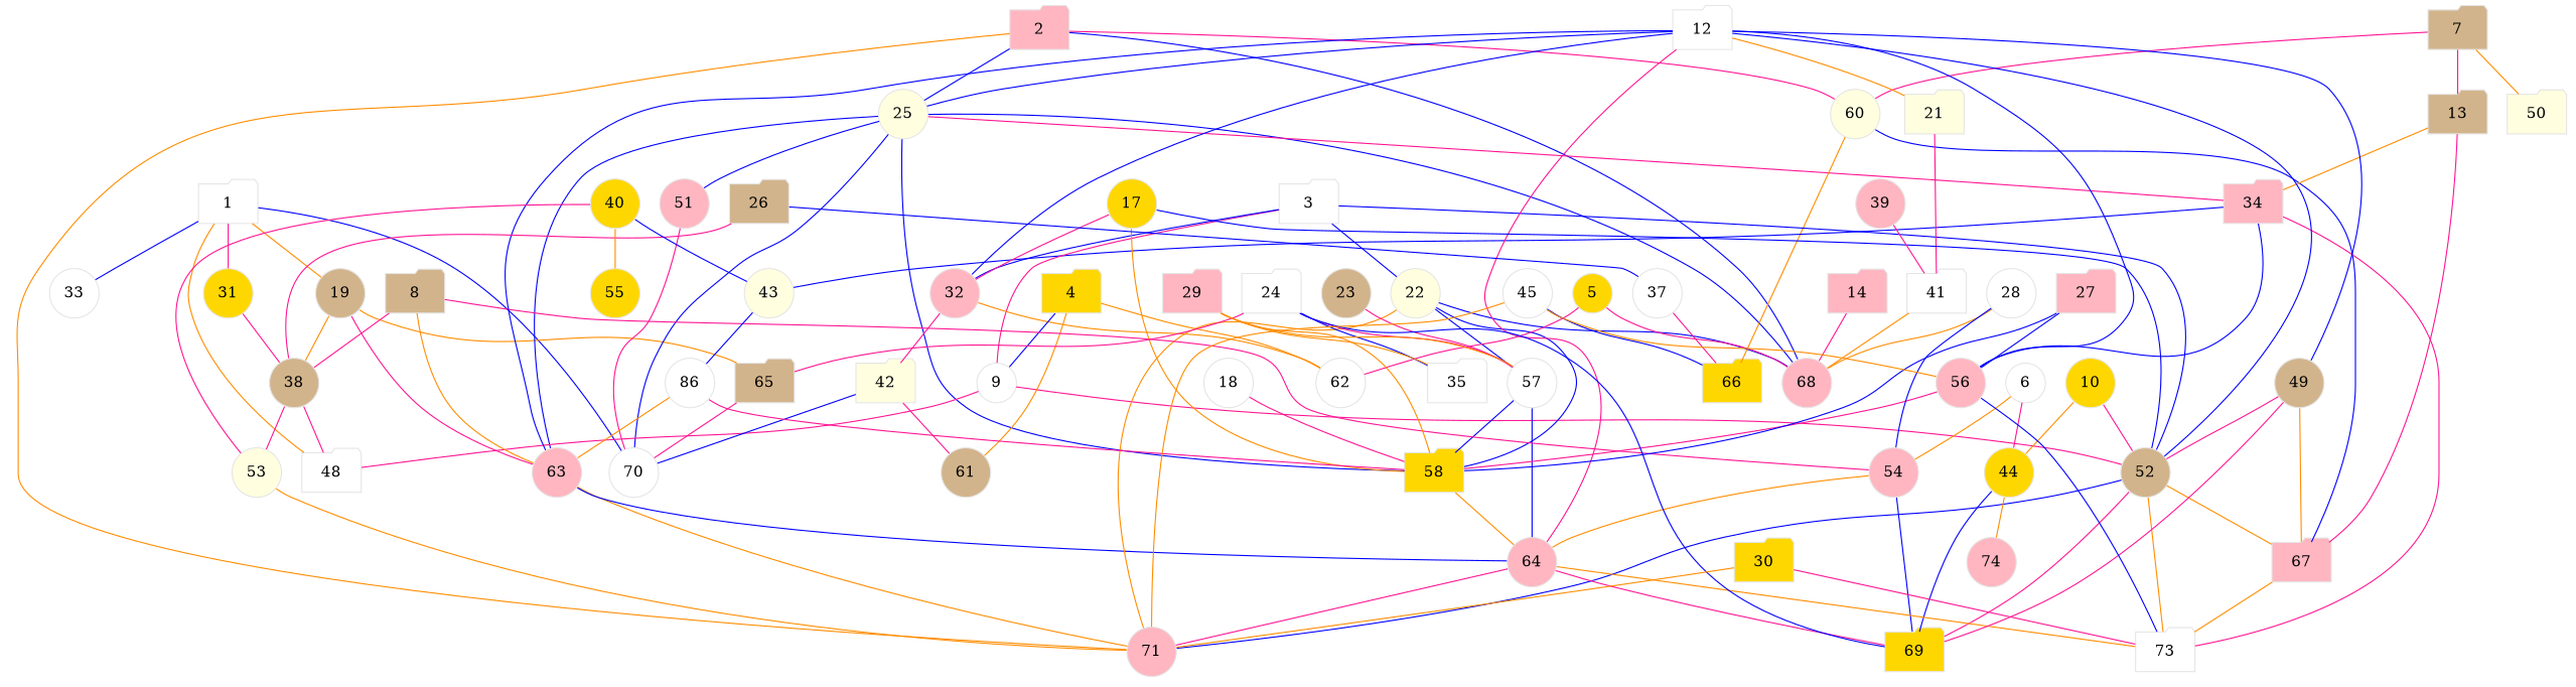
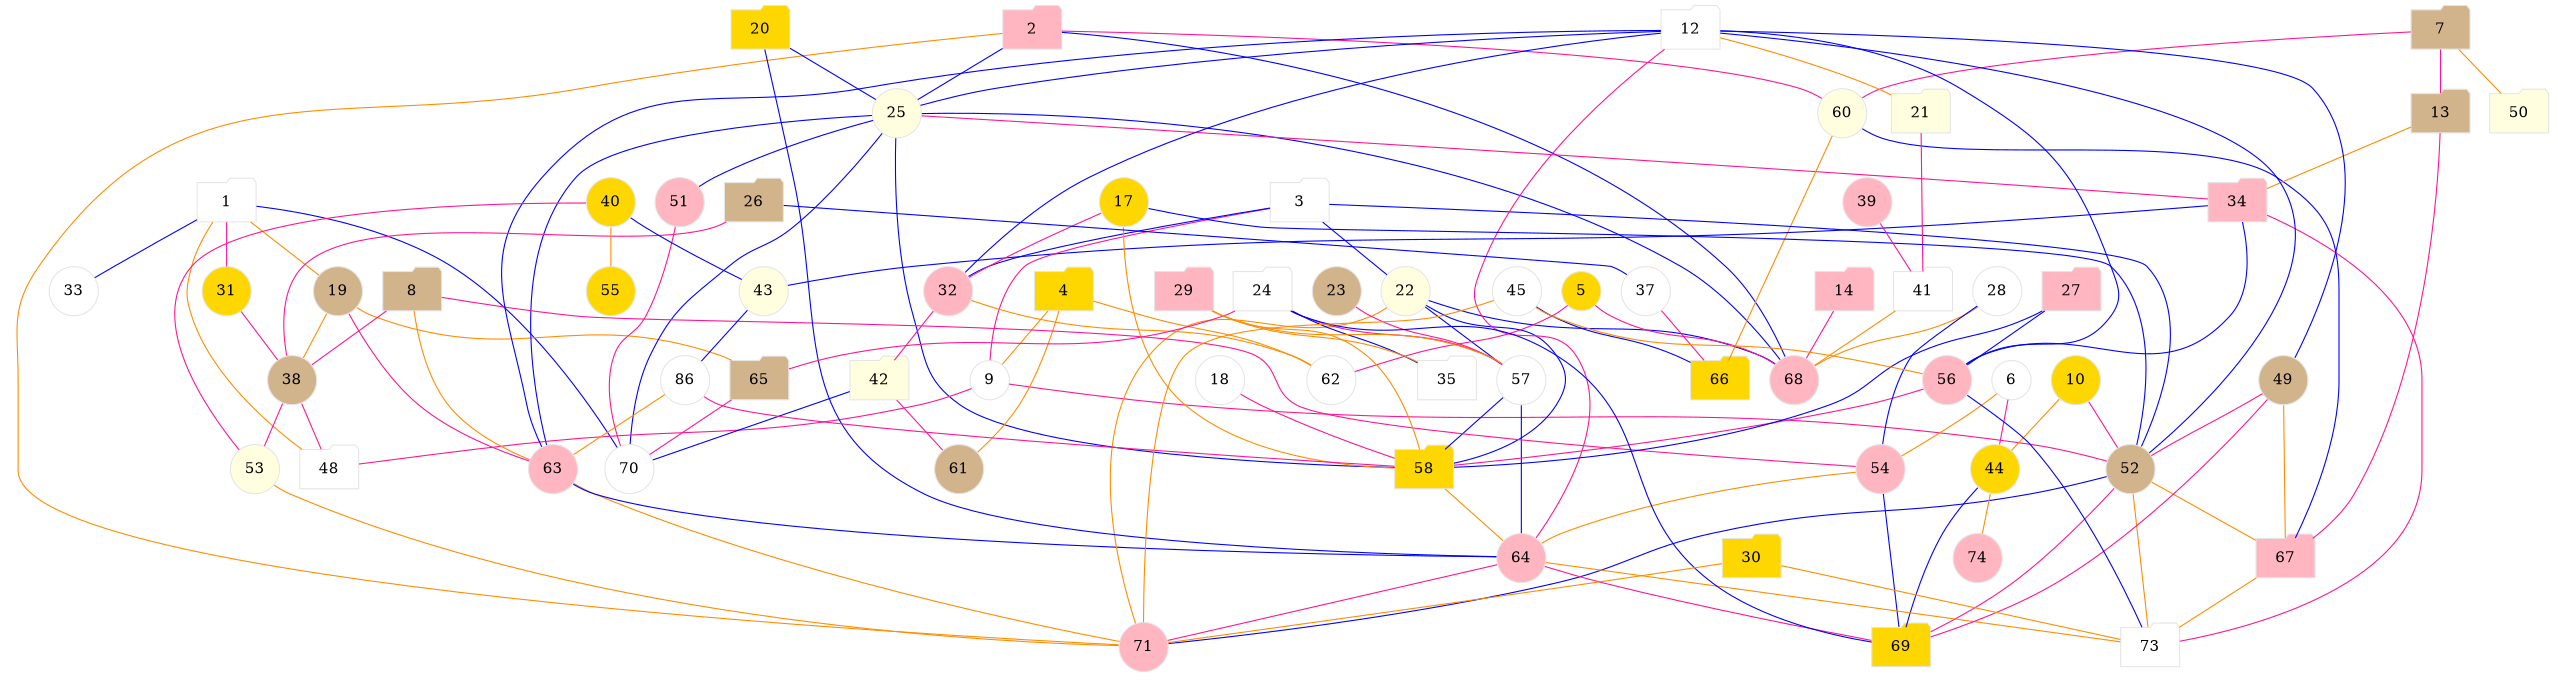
  graph {
    node [color=gray90 fillcolor=white shape=circle style=filled]
    edge [color=blue weight=1.0]
    1 [shape=folder]
    19 [fillcolor=tan]
    31 [fillcolor=gold]
    33
    48 [shape=folder]
    70
    38 [fillcolor=tan]
    63 [fillcolor=lightpink]
    65 [fillcolor=tan shape=folder]
    2 [fillcolor=lightpink shape=folder]
    25 [fillcolor=lightyellow]
    60 [fillcolor=lightyellow]
    68 [fillcolor=lightpink]
    71 [fillcolor=lightpink]
    34 [fillcolor=lightpink shape=folder]
    58 [fillcolor=gold shape=folder]
    51 [fillcolor=lightpink]
    67 [fillcolor=lightpink shape=folder]
    66 [fillcolor=gold shape=folder]
    3 [shape=folder]
    9
    22 [fillcolor=lightyellow]
    32 [fillcolor=lightpink]
    52 [fillcolor=tan]
    57
    62
    42 [fillcolor=lightyellow shape=folder]
    69 [fillcolor=gold shape=folder]
    73 [shape=folder]
    4 [fillcolor=gold shape=folder]
    61 [fillcolor=tan]
    5 [fillcolor=gold]
    44 [fillcolor=gold]
    6
    54 [fillcolor=lightpink]
    53 [fillcolor=lightyellow]
    74 [fillcolor=lightpink]
    64 [fillcolor=lightpink]
    7 [fillcolor=tan shape=folder]
    13 [fillcolor=tan shape=folder]
    50 [fillcolor=lightyellow shape=folder]
    8 [fillcolor=tan shape=folder]
    10 [fillcolor=gold]
    12 [shape=folder]
    21 [fillcolor=lightyellow shape=folder]
    49 [fillcolor=tan]
    56 [fillcolor=lightpink]
    41 [shape=folder]
    43 [fillcolor=lightyellow]
    14 [fillcolor=lightpink shape=folder]
    17 [fillcolor=gold]
    18
+   20 [fillcolor=gold shape=folder]
    23 [fillcolor=tan]
    24 [shape=folder]
    35 [shape=folder]
    26 [fillcolor=tan shape=folder]
    37
    27 [fillcolor=lightpink shape=folder]
    28
    29 [fillcolor=lightpink shape=folder]
    30 [fillcolor=gold shape=folder]
    n63 [label=86]
    39 [fillcolor=lightpink]
    40 [fillcolor=gold]
    55 [fillcolor=gold]
    45
    1 -- 19 [color=darkorange]
    1 -- 31 [color=deeppink]
    1 -- 33
    1 -- 48 [color=darkorange]
    1 -- 70
    19 -- 38 [color=darkorange]
    19 -- 63 [color=deeppink]
    19 -- 65 [color=darkorange]
    31 -- 38 [color=deeppink]
    38 -- 48 [color=deeppink]
    38 -- 53 [color=deeppink]
    63 -- 71 [color=darkorange]
    63 -- 64 [weight=2.0]
    65 -- 70 [color=deeppink]
    2 -- 25
    2 -- 60 [color=deeppink]
    2 -- 68
    2 -- 71 [color=darkorange]
    25 -- 70
    25 -- 63
    25 -- 68
    25 -- 34 [color=deeppink]
    25 -- 58
    25 -- 51
    60 -- 67
    60 -- 66 [color=darkorange]
    34 -- 73 [color=deeppink]
    34 -- 56
    34 -- 43
    58 -- 64 [color=darkorange]
    51 -- 70 [color=deeppink]
    67 -- 73 [color=darkorange]
    3 -- 9 [color=deeppink]
    3 -- 22
    3 -- 32
    3 -- 52
    9 -- 48 [color=deeppink]
    9 -- 52 [color=deeppink]
    22 -- 68
    22 -- 71 [color=darkorange]
    22 -- 58
    22 -- 57
    32 -- 62 [color=darkorange]
    32 -- 42 [color=deeppink]
    52 -- 71
    52 -- 67 [color=darkorange]
    52 -- 69 [color=deeppink weight=2.0]
    52 -- 73 [color=darkorange]
    57 -- 58
    57 -- 64
    42 -- 70
    42 -- 61 [color=deeppink]
-   4 -- 9
+   4 -- 9 [color=darkorange]
    4 -- 62 [color=darkorange]
    4 -- 61 [color=darkorange]
    5 -- 68 [color=deeppink]
    5 -- 62 [color=deeppink weight=2.0]
    44 -- 69
    44 -- 74 [color=darkorange]
    6 -- 44 [color=deeppink]
    6 -- 54 [color=darkorange]
    54 -- 69
    54 -- 64 [color=darkorange]
    53 -- 71 [color=darkorange]
    64 -- 71 [color=deeppink]
    64 -- 69 [color=deeppink weight=2.0]
    64 -- 73 [color=darkorange]
    7 -- 60 [color=deeppink]
    7 -- 13 [color=deeppink]
    7 -- 50 [color=darkorange]
    13 -- 34 [color=darkorange]
    13 -- 67 [color=deeppink]
    8 -- 38 [color=deeppink]
    8 -- 63 [color=darkorange]
    8 -- 54 [color=deeppink]
    10 -- 52 [color=deeppink]
    10 -- 44 [color=darkorange]
    12 -- 63
    12 -- 25
    12 -- 32
    12 -- 52
    12 -- 64 [color=deeppink]
    12 -- 21 [color=darkorange]
    12 -- 49
    12 -- 56
    21 -- 41 [color=deeppink]
    49 -- 67 [color=darkorange]
    49 -- 52 [color=deeppink]
    49 -- 69 [color=deeppink]
    56 -- 58 [color=deeppink weight=2.0]
    56 -- 73
    41 -- 68 [color=darkorange]
    43 -- n63
    14 -- 68 [color=deeppink]
    17 -- 58 [color=darkorange]
    17 -- 32 [color=deeppink]
    17 -- 52
    18 -- 58 [color=deeppink]
+   20 -- 25
+   20 -- 64
    23 -- 57 [color=deeppink]
    24 -- 65 [color=deeppink]
    24 -- 57 [color=deeppink]
    24 -- 69
    24 -- 35
    26 -- 38 [color=deeppink]
    26 -- 37
    37 -- 66 [color=deeppink]
    27 -- 58
    27 -- 56
    28 -- 68 [color=darkorange]
    28 -- 54
    29 -- 58 [color=darkorange weight=2.0]
    29 -- 57 [color=darkorange]
    29 -- 35 [color=darkorange]
    30 -- 71 [color=darkorange]
-   30 -- 73 [color=deeppink]
+   30 -- 73 [color=darkorange]
    n63 -- 63 [color=darkorange]
    n63 -- 58 [color=deeppink]
    39 -- 41 [color=deeppink]
    40 -- 53 [color=deeppink]
    40 -- 43
    40 -- 55 [color=darkorange]
    45 -- 71 [color=darkorange]
    45 -- 66
    45 -- 56 [color=darkorange weight=2.0]
  }
